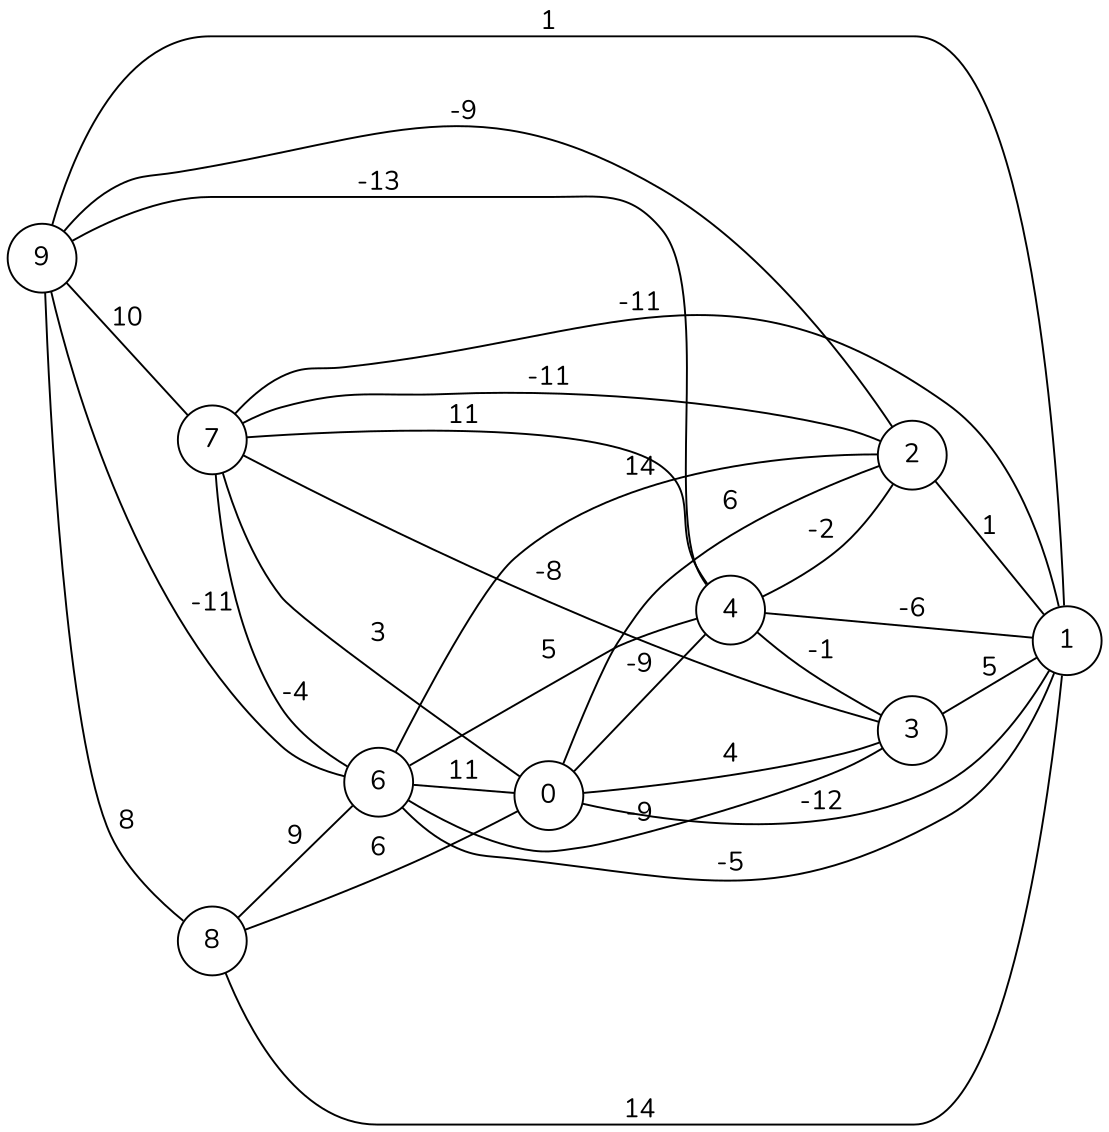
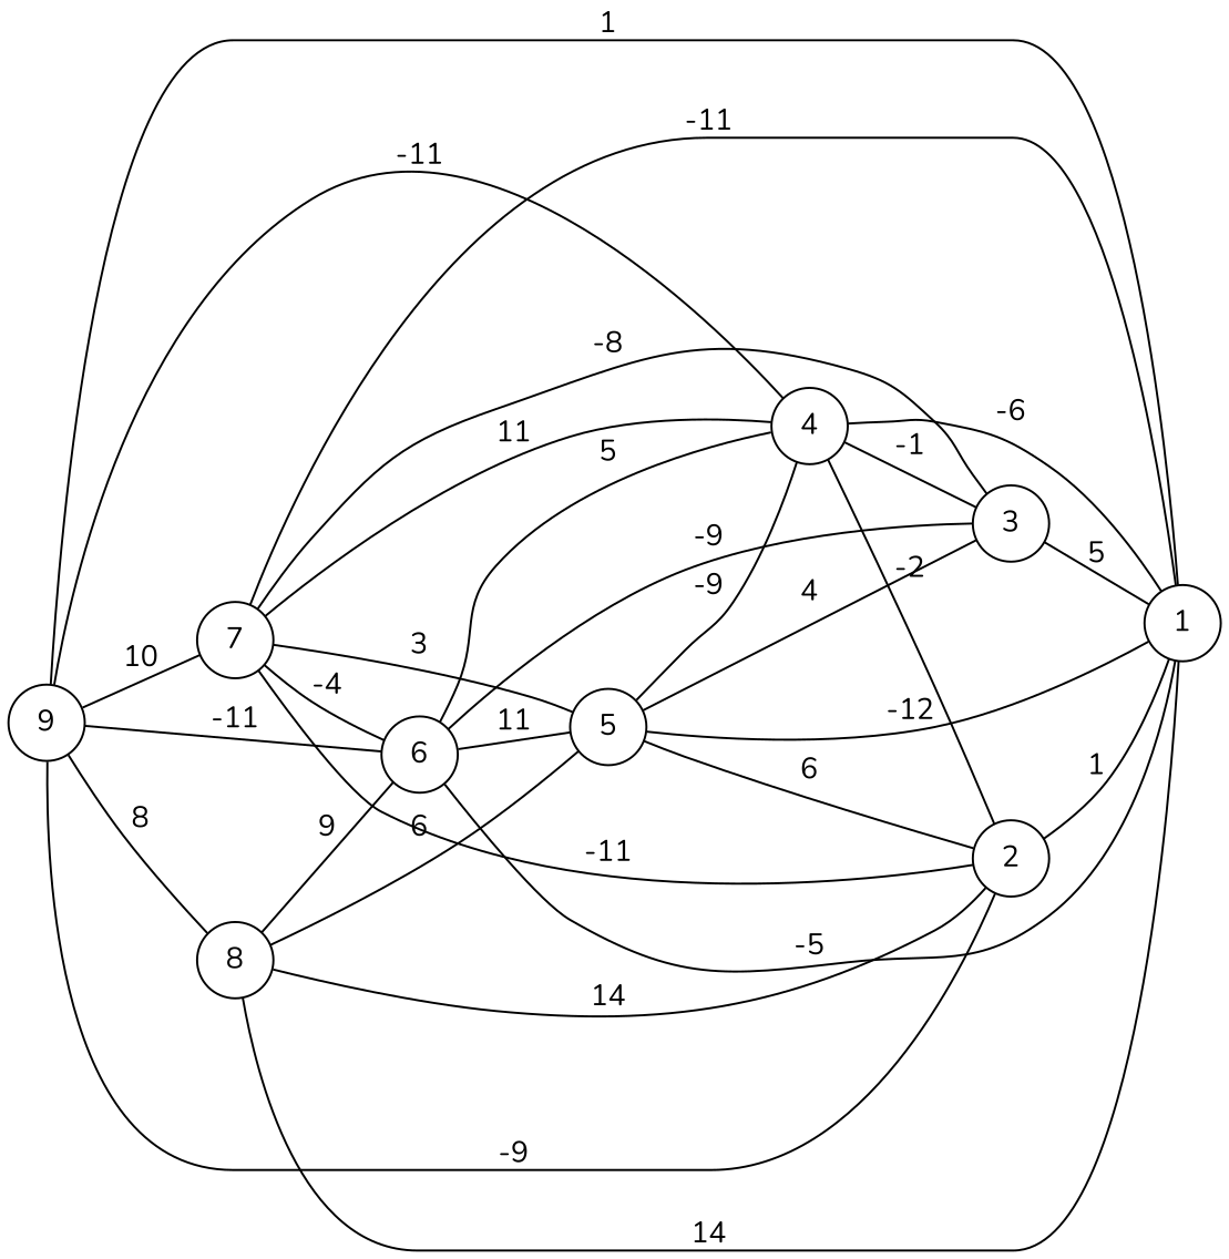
  graph {
    fontname=Nunito
    rankdir=LR
    node [fontname=Nunito shape=circle]
    edge [fontname=Nunito]
    9
    1
    2
    4
    6
    7
    8
    3
-   5 [label=0]
+   5
    9 -- 1 [label=1]
    9 -- 2 [label=-9]
-   9 -- 4 [label=-13]
+   9 -- 4 [label=-11]
    9 -- 6 [label=-11]
    9 -- 7 [label=10]
    9 -- 8 [label=8]
    2 -- 1 [label=1]
    4 -- 1 [label=-6]
    4 -- 2 [label=-2]
    4 -- 3 [label=-1]
    6 -- 1 [label=-5]
    6 -- 4 [label=5]
    6 -- 3 [label=-9]
    6 -- 5 [label=11]
    7 -- 1 [label=-11]
    7 -- 2 [label=-11]
    7 -- 4 [label=11]
    7 -- 6 [label=-4]
    7 -- 3 [label=-8]
    7 -- 5 [label=3]
    8 -- 1 [label=14]
-   6 -- 2 [label=14]
+   8 -- 2 [label=14]
    8 -- 6 [label=9]
    8 -- 5 [label=6]
    3 -- 1 [label=5]
    5 -- 1 [label=-12]
    5 -- 2 [label=6]
    5 -- 4 [label=-9]
    5 -- 3 [label=4]
  }
